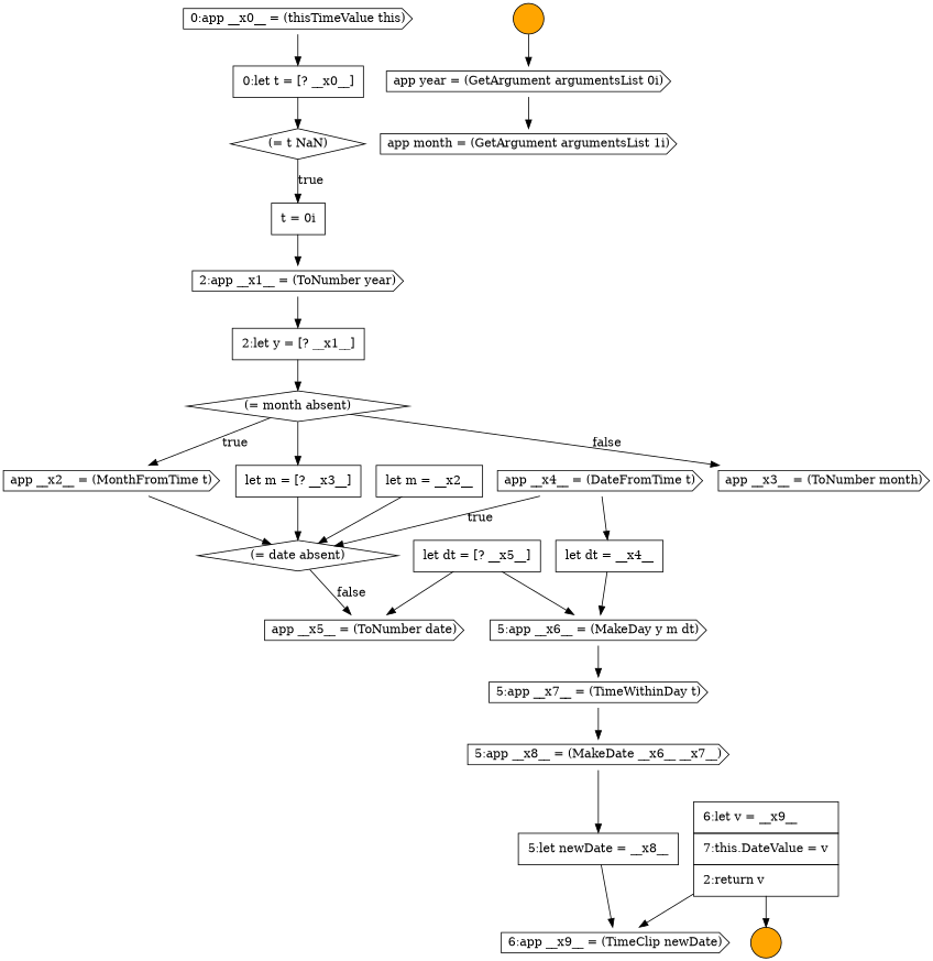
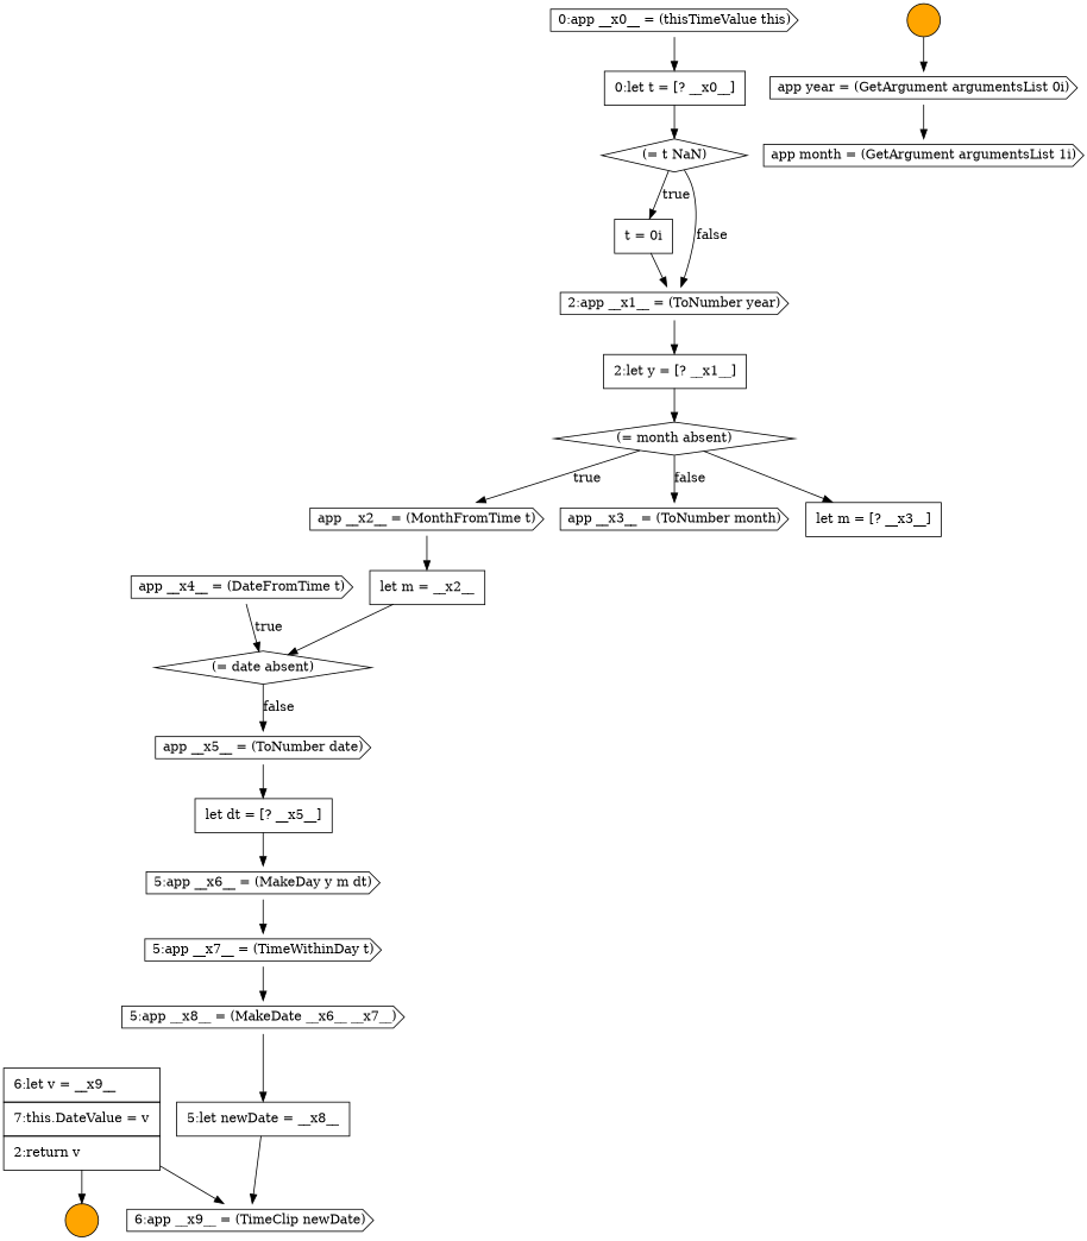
  digraph {
    node [color=black fillcolor=white shape=cds style=filled]
    edge [color=black]
    n1 [label=<<font color="black">6:app __x9__ = (TimeClip newDate)</font>>]
    n2 [label=<<font color="black">     <table border="0" cellborder="1" cellspacing="0" cellpadding="10">       <tr><td align="left">6:let v = __x9__</td></tr>       <tr><td align="left">7:this.DateValue = v</td></tr>       <tr><td align="left">2:return v</td></tr>     </table>   </font>> margin=0 shape=none]
    n3 [fillcolor=orange label=" " shape=circle]
    n4 [label=<<font color="black">     <table border="0" cellborder="1" cellspacing="0" cellpadding="10">       <tr><td align="left">2:let y = [? __x1__]</td></tr>     </table>   </font>> margin=0 shape=none]
    n5 [label=<<font color="black">(= month absent)</font>> shape=diamond]
    n6 [label=<<font color="black">app __x2__ = (MonthFromTime t)</font>>]
    n7 [label=<<font color="black">app __x3__ = (ToNumber month)</font>>]
    n8 [label=<<font color="black">     <table border="0" cellborder="1" cellspacing="0" cellpadding="10">       <tr><td align="left">let m = [? __x3__]</td></tr>     </table>   </font>> margin=0 shape=none]
    n9 [label=<<font color="black">0:app __x0__ = (thisTimeValue this)</font>>]
    n10 [label=<<font color="black">     <table border="0" cellborder="1" cellspacing="0" cellpadding="10">       <tr><td align="left">0:let t = [? __x0__]</td></tr>     </table>   </font>> margin=0 shape=none]
    n11 [label=<<font color="black">app month = (GetArgument argumentsList 1i)</font>>]
    n12 [label=<<font color="black">app __x4__ = (DateFromTime t)</font>>]
-   n13 [label=<<font color="black">     <table border="0" cellborder="1" cellspacing="0" cellpadding="10">       <tr><td align="left">let dt = __x4__</td></tr>     </table>   </font>> margin=0 shape=none]
    n14 [label=<<font color="black">(= date absent)</font>> shape=diamond]
    n15 [label=<<font color="black">5:app __x6__ = (MakeDay y m dt)</font>>]
    n16 [label=<<font color="black">     <table border="0" cellborder="1" cellspacing="0" cellpadding="10">       <tr><td align="left">let m = __x2__</td></tr>     </table>   </font>> margin=0 shape=none]
    n17 [label=<<font color="black">(= t NaN)</font>> shape=diamond]
    n18 [label=<<font color="black">     <table border="0" cellborder="1" cellspacing="0" cellpadding="10">       <tr><td align="left">let dt = [? __x5__]</td></tr>     </table>   </font>> margin=0 shape=none]
    n19 [label=<<font color="black">5:app __x7__ = (TimeWithinDay t)</font>>]
    n20 [label=<<font color="black">app __x5__ = (ToNumber date)</font>>]
    n21 [label=<<font color="black">5:app __x8__ = (MakeDate __x6__ __x7__)</font>>]
    n22 [label=<<font color="black">     <table border="0" cellborder="1" cellspacing="0" cellpadding="10">       <tr><td align="left">5:let newDate = __x8__</td></tr>     </table>   </font>> margin=0 shape=none]
    n23 [label=<<font color="black">     <table border="0" cellborder="1" cellspacing="0" cellpadding="10">       <tr><td align="left">t = 0i</td></tr>     </table>   </font>> margin=0 shape=none]
    n24 [label=<<font color="black">2:app __x1__ = (ToNumber year)</font>>]
    n25 [label=<<font color="black">app year = (GetArgument argumentsList 0i)</font>>]
    n26 [fillcolor=orange label=" " shape=circle]
    n2 -> n1
    n2 -> n3
    n4 -> n5
    n5 -> n6 [label=<<font color="black">true</font>>]
    n5 -> n7 [label=<<font color="black">false</font>>]
    n5 -> n8
-   n6 -> n14
-   n8 -> n14
+   n6 -> n16
    n9 -> n10
    n10 -> n17
-   n12 -> n13
    n12 -> n14 [label=<<font color="black">true</font>>]
-   n13 -> n15
    n14 -> n20 [label=<<font color="black">false</font>>]
    n15 -> n19
    n16 -> n14
    n17 -> n23 [label=<<font color="black">true</font>>]
+   n17 -> n24 [label=<<font color="black">false</font>>]
    n18 -> n15
    n19 -> n21
-   n18 -> n20
+   n20 -> n18
    n21 -> n22
    n22 -> n1
    n23 -> n24
    n24 -> n4
    n25 -> n11
    n26 -> n25
  }
